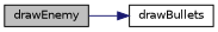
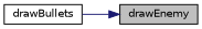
  digraph {
    rankdir=LR
    node [color=black fontname=Helvetica fontsize=10 shape=record style=filled]
    n1 [fillcolor=grey75 fontcolor=black height=0.2 label=drawEnemy width=0.4]
    n2 [fillcolor=white height=0.2 label=drawBullets width=0.4]
-   n1 -> n2 [color=midnightblue fontname=Helvetica fontsize=10 labelfontname=Helvetica labelfontsize=10 style=solid]
+   n2 -> n1 [color=midnightblue fontname=Helvetica fontsize=10 labelfontname=Helvetica labelfontsize=10 style=solid]
  }
